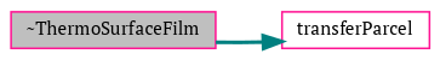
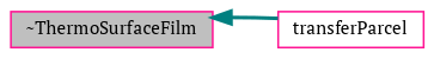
  digraph {
    rankdir=LR
    fontname="PT Serif"
    node [color=deeppink fontname="PT Serif" fontsize=10 shape=record]
    n1 [fillcolor=grey75 fontcolor=black height=0.2 label="~ThermoSurfaceFilm" style=filled width=0.4]
    n2 [height=0.2 label=transferParcel width=0.4]
-   n1 -> n2 [color=teal fontname="PT Serif" fontsize=10 labelfontname=FreeSans labelfontsize=10 style=bold]
+   n2 -> n1 [color=teal fontname="PT Serif" fontsize=10 labelfontname=FreeSans labelfontsize=10 style=bold]
  }
